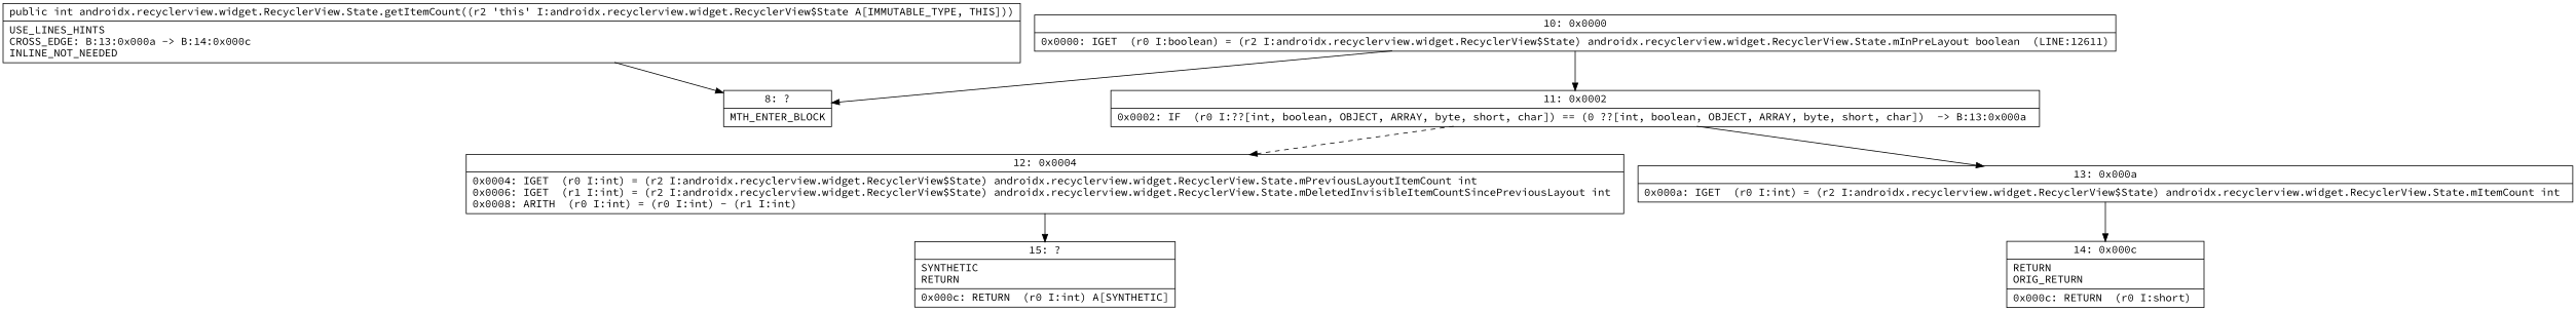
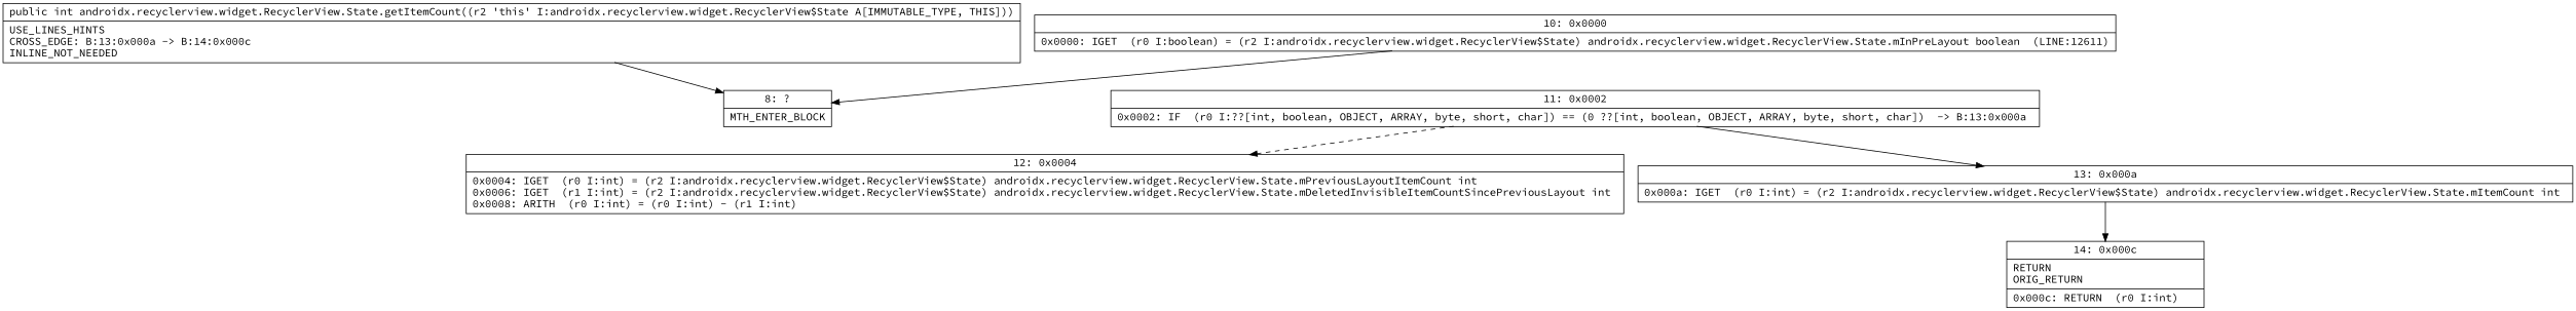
  digraph {
    fontname="Source Code Pro"
    node [fontname="Source Code Pro" shape=record]
    edge [fontname="Source Code Pro"]
    n1 [label="{8\:\ ?|MTH_ENTER_BLOCK\l}"]
    n2 [label="{10\:\ 0x0000|0x0000: IGET  (r0 I:boolean) = (r2 I:androidx.recyclerview.widget.RecyclerView$State) androidx.recyclerview.widget.RecyclerView.State.mInPreLayout boolean  (LINE:12611)\l}"]
    n3 [label="{11\:\ 0x0002|0x0002: IF  (r0 I:??[int, boolean, OBJECT, ARRAY, byte, short, char]) == (0 ??[int, boolean, OBJECT, ARRAY, byte, short, char])  \-\> B:13:0x000a \l}"]
    n4 [label="{12\:\ 0x0004|0x0004: IGET  (r0 I:int) = (r2 I:androidx.recyclerview.widget.RecyclerView$State) androidx.recyclerview.widget.RecyclerView.State.mPreviousLayoutItemCount int \l0x0006: IGET  (r1 I:int) = (r2 I:androidx.recyclerview.widget.RecyclerView$State) androidx.recyclerview.widget.RecyclerView.State.mDeletedInvisibleItemCountSincePreviousLayout int \l0x0008: ARITH  (r0 I:int) = (r0 I:int) \- (r1 I:int) \l}"]
    n5 [label="{13\:\ 0x000a|0x000a: IGET  (r0 I:int) = (r2 I:androidx.recyclerview.widget.RecyclerView$State) androidx.recyclerview.widget.RecyclerView.State.mItemCount int \l}"]
-   n6 [label="{15\:\ ?|SYNTHETIC\lRETURN\l|0x000c: RETURN  (r0 I:int) A[SYNTHETIC]\l}"]
-   n7 [label="{14\:\ 0x000c|RETURN\lORIG_RETURN\l|0x000c: RETURN  (r0 I:short) \l}"]
+   n7 [label="{14\:\ 0x000c|RETURN\lORIG_RETURN\l|0x000c: RETURN  (r0 I:int) \l}"]
    n8 [label="{public int androidx.recyclerview.widget.RecyclerView.State.getItemCount((r2 'this' I:androidx.recyclerview.widget.RecyclerView$State A[IMMUTABLE_TYPE, THIS]))  | USE_LINES_HINTS\lCROSS_EDGE: B:13:0x000a \-\> B:14:0x000c\lINLINE_NOT_NEEDED\l}"]
    n2 -> n1
-   n2 -> n3
    n3 -> n4 [style=dashed]
    n3 -> n5
-   n4 -> n6
    n5 -> n7
    n8 -> n1
  }
